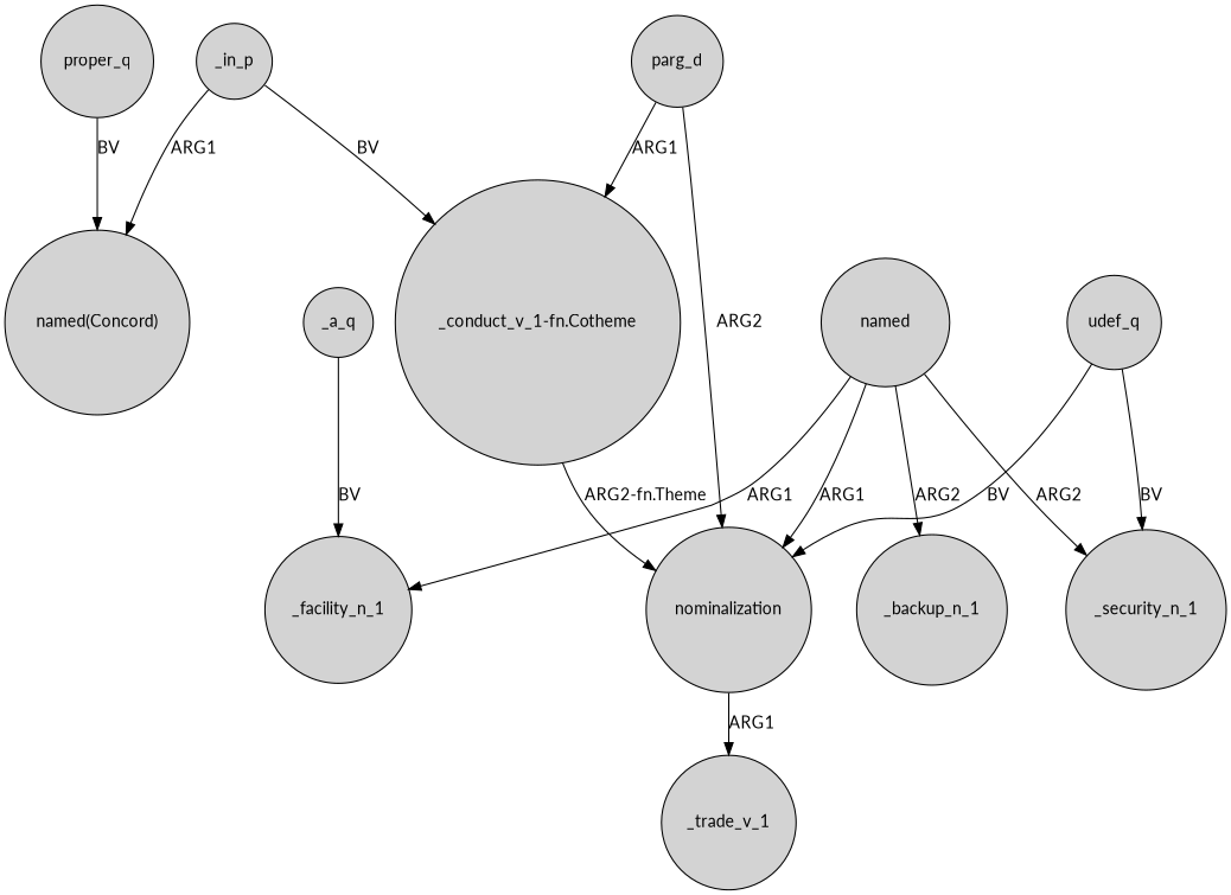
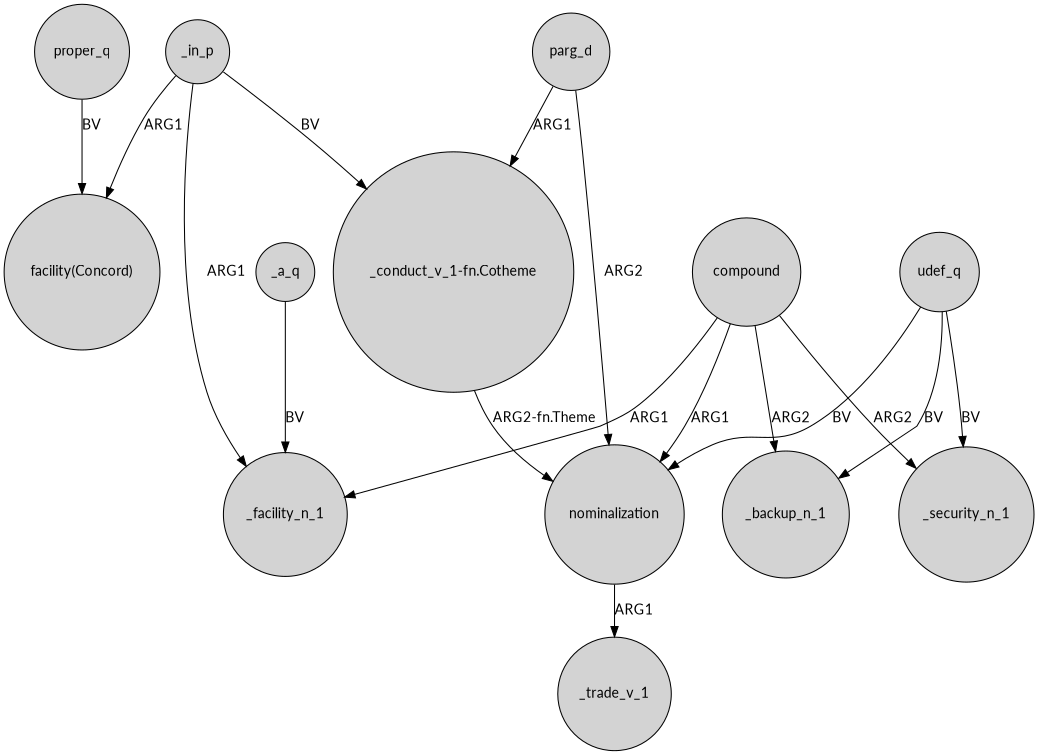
  digraph {
    fontname=Lato
    node [fontname=Lato shape=circle style=filled]
    edge [fontname=Lato]
    _in_p
-   "named(Concord)"
+   "named(Concord)" [label="facility(Concord)"]
    _facility_n_1
    "_conduct_v_1-fn.Cotheme"
    nominalization
    parg_d
    _trade_v_1
    udef_q
    _backup_n_1
    _security_n_1
    proper_q
-   compound [label=named]
+   compound
    _a_q
    _in_p -> "named(Concord)" [label=ARG1]
+   _in_p -> _facility_n_1 [label=ARG1]
    _in_p -> "_conduct_v_1-fn.Cotheme" [label=BV]
    "_conduct_v_1-fn.Cotheme" -> nominalization [label="ARG2-fn.Theme"]
    nominalization -> _trade_v_1 [label=ARG1]
    parg_d -> "_conduct_v_1-fn.Cotheme" [label=ARG1]
    parg_d -> nominalization [label=ARG2]
    udef_q -> nominalization [label=BV]
+   udef_q -> _backup_n_1 [label=BV]
    udef_q -> _security_n_1 [label=BV]
    proper_q -> "named(Concord)" [label=BV]
    compound -> _facility_n_1 [label=ARG1]
    compound -> nominalization [label=ARG1]
    compound -> _backup_n_1 [label=ARG2]
    compound -> _security_n_1 [label=ARG2]
    _a_q -> _facility_n_1 [label=BV]
  }
